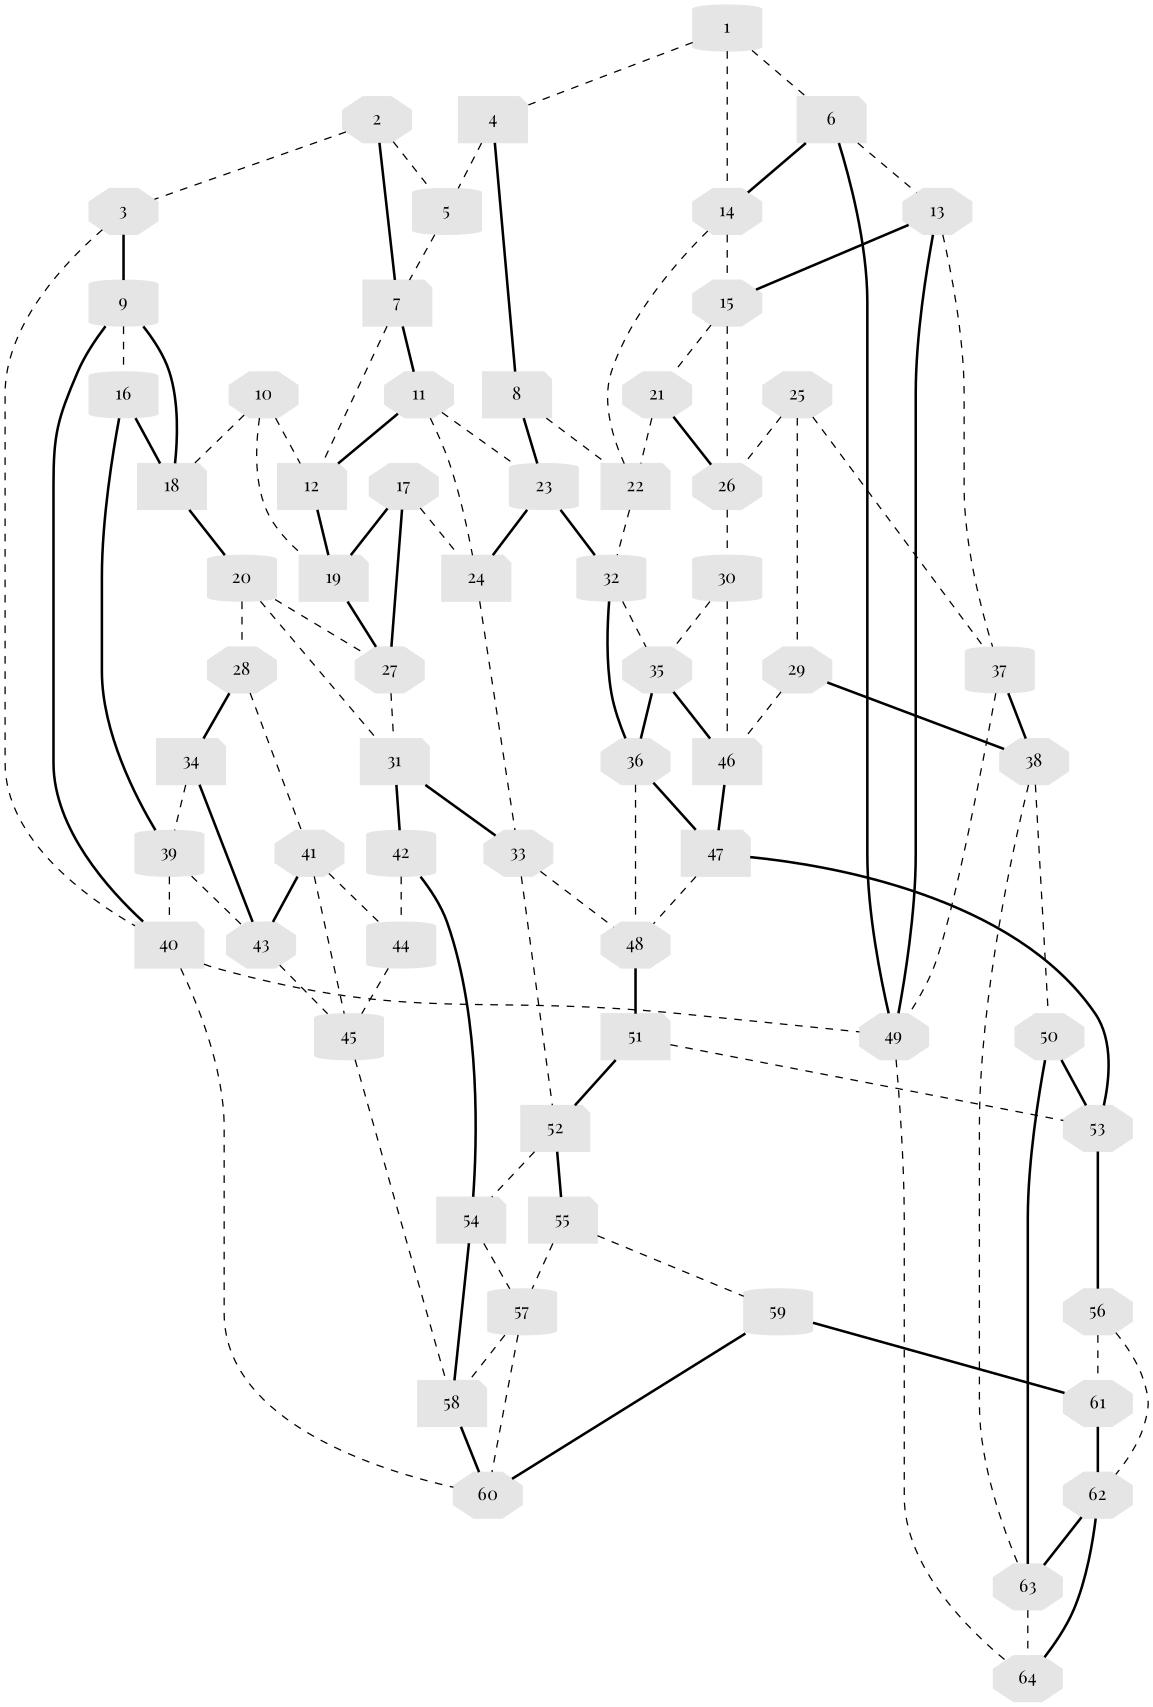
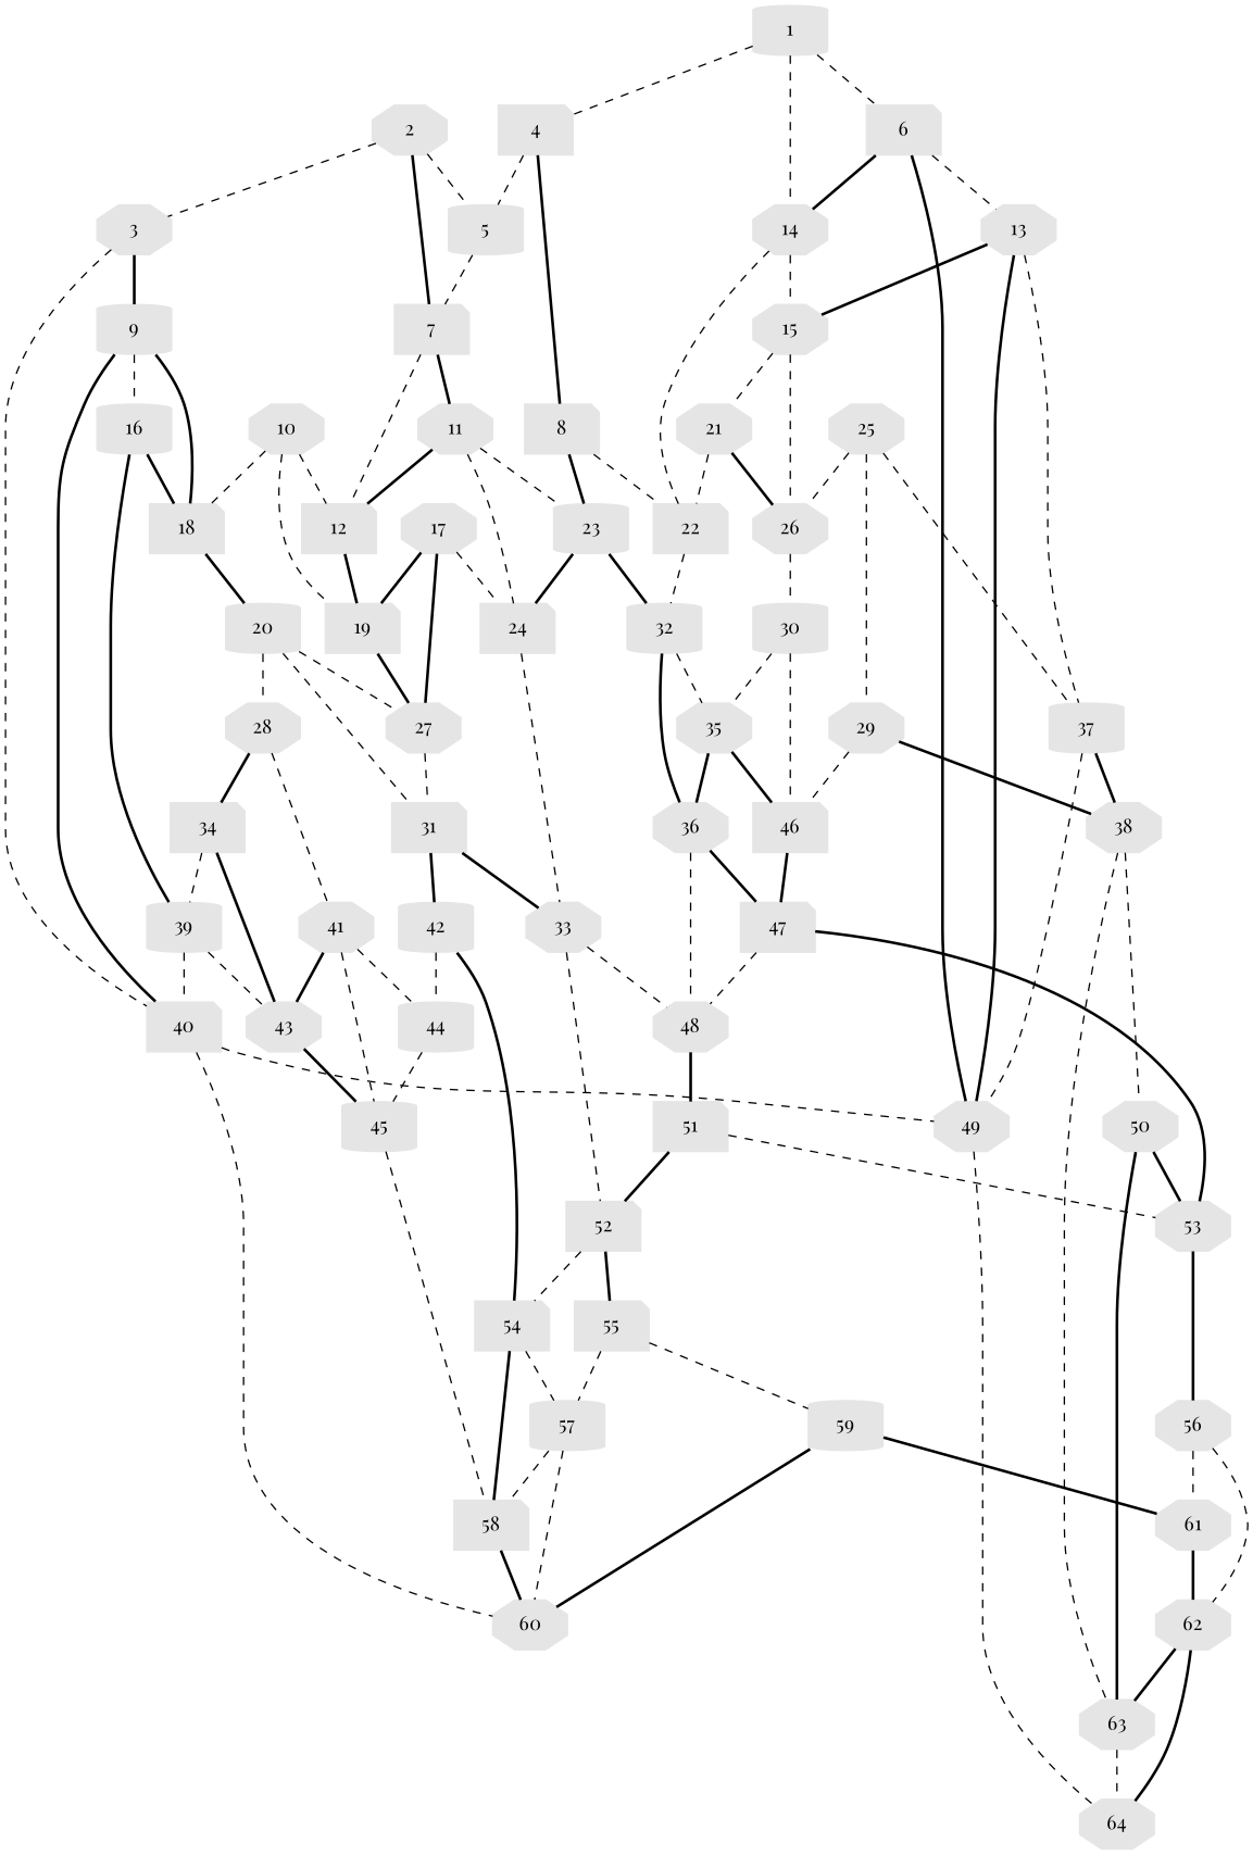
  graph {
    fontname="Playfair Display"
    node [color=gray90 fontname="Playfair Display" shape=octagon style=filled]
    edge [fontname="Playfair Display" style=dashed weight=1.0]
    1 [shape=cylinder]
    4 [shape=note]
    6 [shape=note]
    14
    5 [shape=cylinder]
    8 [shape=note]
    13
    49
    22 [shape=note]
    15
    2
    3
    7 [shape=note]
    9 [shape=cylinder]
    40 [shape=note]
    11
    12 [shape=note]
    16 [shape=cylinder]
    18 [shape=note]
    60
    23 [shape=cylinder]
    37 [shape=cylinder]
    64
    24 [shape=note]
    19 [shape=note]
    32 [shape=cylinder]
    39 [shape=cylinder]
    20 [shape=cylinder]
    10
    27
    33
    21
    26
    38
    30 [shape=cylinder]
    43
    17
    31 [shape=note]
    28
    34 [shape=note]
    41
    42 [shape=cylinder]
    35
    36
    48
    52 [shape=note]
    25
    29
    46 [shape=note]
    44 [shape=cylinder]
    45 [shape=cylinder]
    50
    63
    47 [shape=note]
    54 [shape=note]
    51 [shape=note]
    55 [shape=note]
    53
    58 [shape=note]
    57 [shape=cylinder]
    56
    59 [shape=cylinder]
    61
    62
    1 -- 4
    1 -- 6
    1 -- 14
    4 -- 5 [weight=2.0]
    4 -- 8 [style=bold]
    6 -- 14 [style=bold]
    6 -- 13
    6 -- 49 [style=bold]
    14 -- 22
    14 -- 15
    5 -- 7
    8 -- 22
    8 -- 23 [style=bold]
    13 -- 49 [style=bold]
    13 -- 15 [style=bold]
    13 -- 37
    49 -- 64
    22 -- 32
    15 -- 21
    15 -- 26
    2 -- 5
    2 -- 3
    2 -- 7 [style=bold]
    3 -- 9 [style=bold]
    3 -- 40
    7 -- 11 [style=bold]
    7 -- 12
    9 -- 40 [style=bold]
    9 -- 16
    9 -- 18 [style=bold]
    40 -- 49 [weight=2.0]
    40 -- 60
    11 -- 12 [style=bold]
    11 -- 23
    11 -- 24
    12 -- 19 [style=bold]
    16 -- 18 [style=bold]
    16 -- 39 [style=bold]
    18 -- 20 [style=bold]
    23 -- 24 [style=bold]
    23 -- 32 [style=bold]
    37 -- 49
    37 -- 38 [style=bold]
    24 -- 33
    19 -- 27 [style=bold]
    32 -- 35
    32 -- 36 [style=bold]
    39 -- 40
    39 -- 43
    20 -- 27
    20 -- 31
    20 -- 28
    10 -- 12
    10 -- 18
    10 -- 19
    27 -- 31
    33 -- 48
    33 -- 52
    21 -- 22
    21 -- 26 [style=bold]
    26 -- 30
    38 -- 50
    38 -- 63
    30 -- 35
    30 -- 46
-   43 -- 45
+   43 -- 45 [style=bold]
    17 -- 24
    17 -- 19 [style=bold]
    17 -- 27 [style=bold]
    31 -- 33 [style=bold]
    31 -- 42 [style=bold]
    28 -- 34 [style=bold]
    28 -- 41
    34 -- 39 [weight=2.0]
    34 -- 43 [style=bold]
    41 -- 43 [style=bold]
    41 -- 44
    41 -- 45
    42 -- 44 [weight=2.0]
    42 -- 54 [style=bold]
    35 -- 36 [style=bold]
    35 -- 46 [style=bold]
    36 -- 48
    36 -- 47 [style=bold]
    48 -- 51 [style=bold]
    52 -- 54
    52 -- 55 [style=bold]
    25 -- 37
    25 -- 26
    25 -- 29 [weight=2.0]
    29 -- 38 [style=bold]
    29 -- 46
    46 -- 47 [style=bold]
    44 -- 45
    45 -- 58
    50 -- 63 [style=bold]
    50 -- 53 [style=bold]
    63 -- 64
    47 -- 48
    47 -- 53 [style=bold]
    54 -- 58 [style=bold]
    54 -- 57
    51 -- 52 [style=bold]
    51 -- 53
    55 -- 57
    55 -- 59
    53 -- 56 [style=bold]
    58 -- 60 [style=bold]
    57 -- 60
    57 -- 58
    56 -- 61
    56 -- 62
    59 -- 60 [style=bold]
    59 -- 61 [style=bold weight=2.0]
    61 -- 62 [style=bold]
    62 -- 64 [style=bold]
    62 -- 63 [style=bold]
  }
